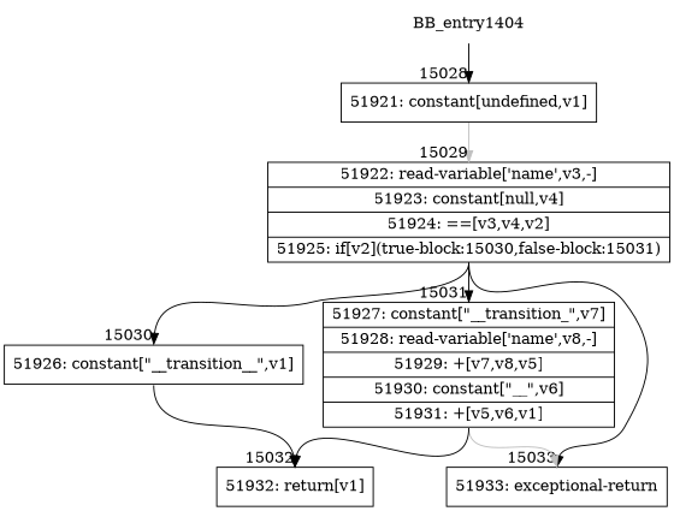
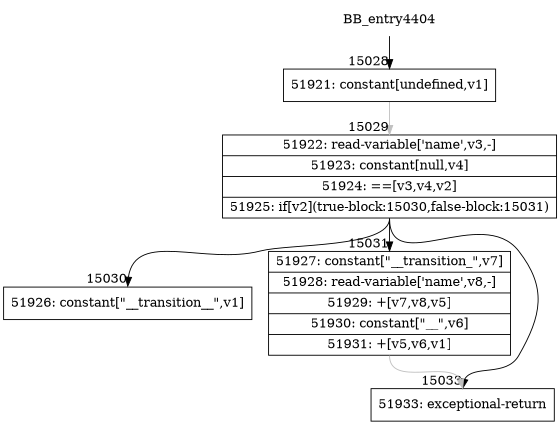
  digraph {
    rankdir=TD
    node [shape=record]
    edge [headport=n tailport=s]
-   BB_entry1404 [shape=none]
+   BB_entry1404 [shape=none label=BB_entry4404]
    n2 [label="{51921: constant[undefined,v1]}"]
    n3 [label="{51922: read-variable['name',v3,-]|51923: constant[null,v4]|51924: ==[v3,v4,v2]|51925: if[v2](true-block:15030,false-block:15031)}"]
    n4 [label="{51926: constant[\"__transition__\",v1]}"]
    n5 [label="{51927: constant[\"__transition_\",v7]|51928: read-variable['name',v8,-]|51929: +[v7,v8,v5]|51930: constant[\"__\",v6]|51931: +[v5,v6,v1]}"]
    n6 [label="{51933: exceptional-return}"]
-   n7 [label="{51932: return[v1]}"]
    BB_entry1404 -> n2 [headlabel="    15028"]
    n2 -> n3 [color=gray headlabel="      15029"]
    n3 -> n4 [headlabel="      15030"]
    n3 -> n5 [headlabel="      15031"]
    n3 -> n6 [color=black headlabel="      15033"]
-   n4 -> n7 [headlabel="      15032"]
    n5 -> n6 [color=gray]
-   n5 -> n7
  }
